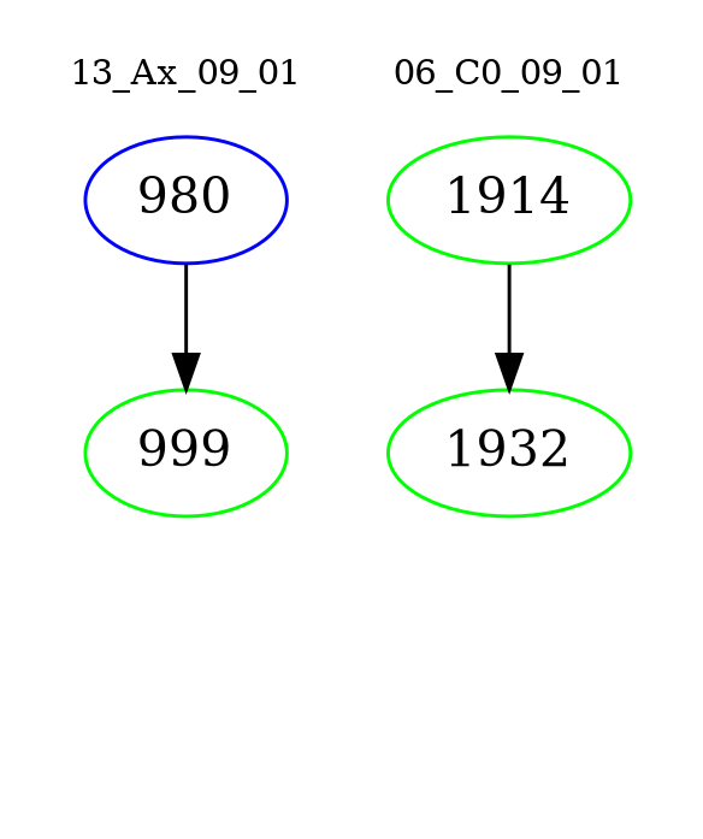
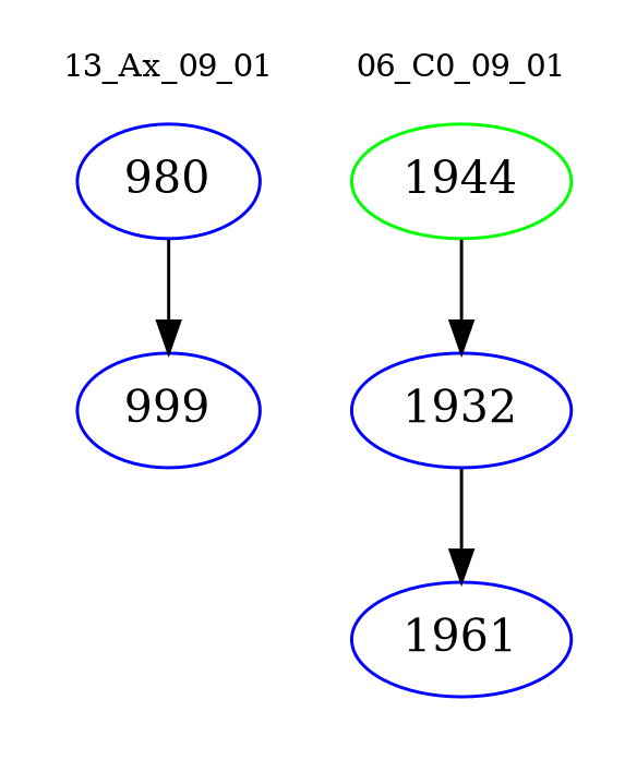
  digraph {
    node [color=blue]
    edge [color=black]
    n1 [label=980]
-   n2 [color=green label=999]
-   n3 [color=green label=1914]
-   n4 [color=green label=1932]
+   n2 [label=999]
+   n3 [color=green label=1944]
+   n4 [label=1932]
+   n5 [label=1961]
    subgraph cluster_1 {
      color=white
      fontsize=10
      label="13_Ax_09_01"
      n1
      n2
    }
    subgraph cluster_2 {
      color=white
      fontsize=10
      label="06_C0_09_01"
      n3
      n4
+     n5
    }
    n1 -> n2
    n3 -> n4
+   n4 -> n5
  }
